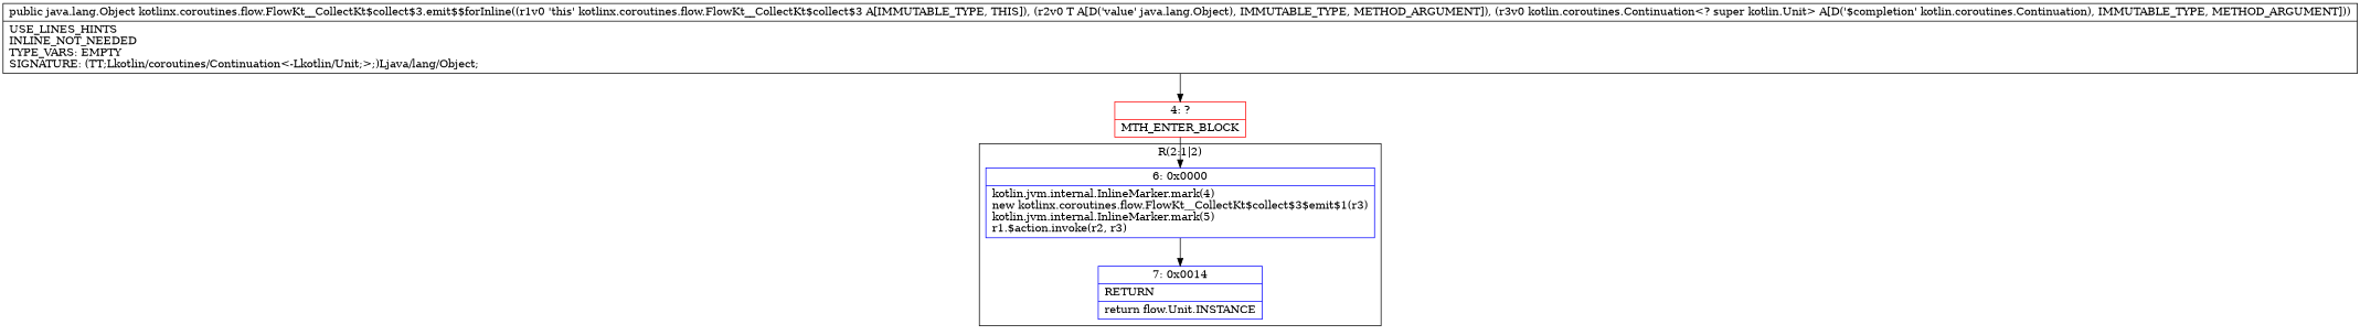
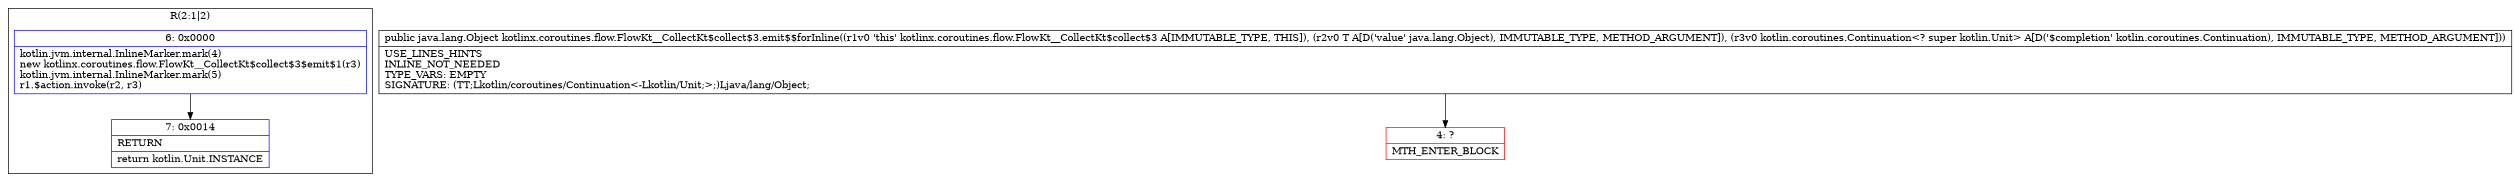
  digraph {
    node [color=blue shape=record]
    n1 [label="{6\:\ 0x0000|kotlin.jvm.internal.InlineMarker.mark(4)\lnew kotlinx.coroutines.flow.FlowKt__CollectKt$collect$3$emit$1(r3)\lkotlin.jvm.internal.InlineMarker.mark(5)\lr1.$action.invoke(r2, r3)\l}"]
-   n2 [label="{7\:\ 0x0014|RETURN\l|return flow.Unit.INSTANCE\l}"]
+   n2 [label="{7\:\ 0x0014|RETURN\l|return kotlin.Unit.INSTANCE\l}"]
    n3 [color=red label="{4\:\ ?|MTH_ENTER_BLOCK\l}"]
    n4 [label="{public java.lang.Object kotlinx.coroutines.flow.FlowKt__CollectKt$collect$3.emit$$forInline((r1v0 'this' kotlinx.coroutines.flow.FlowKt__CollectKt$collect$3 A[IMMUTABLE_TYPE, THIS]), (r2v0 T A[D('value' java.lang.Object), IMMUTABLE_TYPE, METHOD_ARGUMENT]), (r3v0 kotlin.coroutines.Continuation\<? super kotlin.Unit\> A[D('$completion' kotlin.coroutines.Continuation), IMMUTABLE_TYPE, METHOD_ARGUMENT]))  | USE_LINES_HINTS\lINLINE_NOT_NEEDED\lTYPE_VARS: EMPTY\lSIGNATURE: (TT;Lkotlin\/coroutines\/Continuation\<\-Lkotlin\/Unit;\>;)Ljava\/lang\/Object;\l}" color=""]
    subgraph cluster_1 {
      label="R(2:1|2)"
      n1
      n2
    }
    n1 -> n2
-   n3 -> n1
    n4 -> n3
  }
